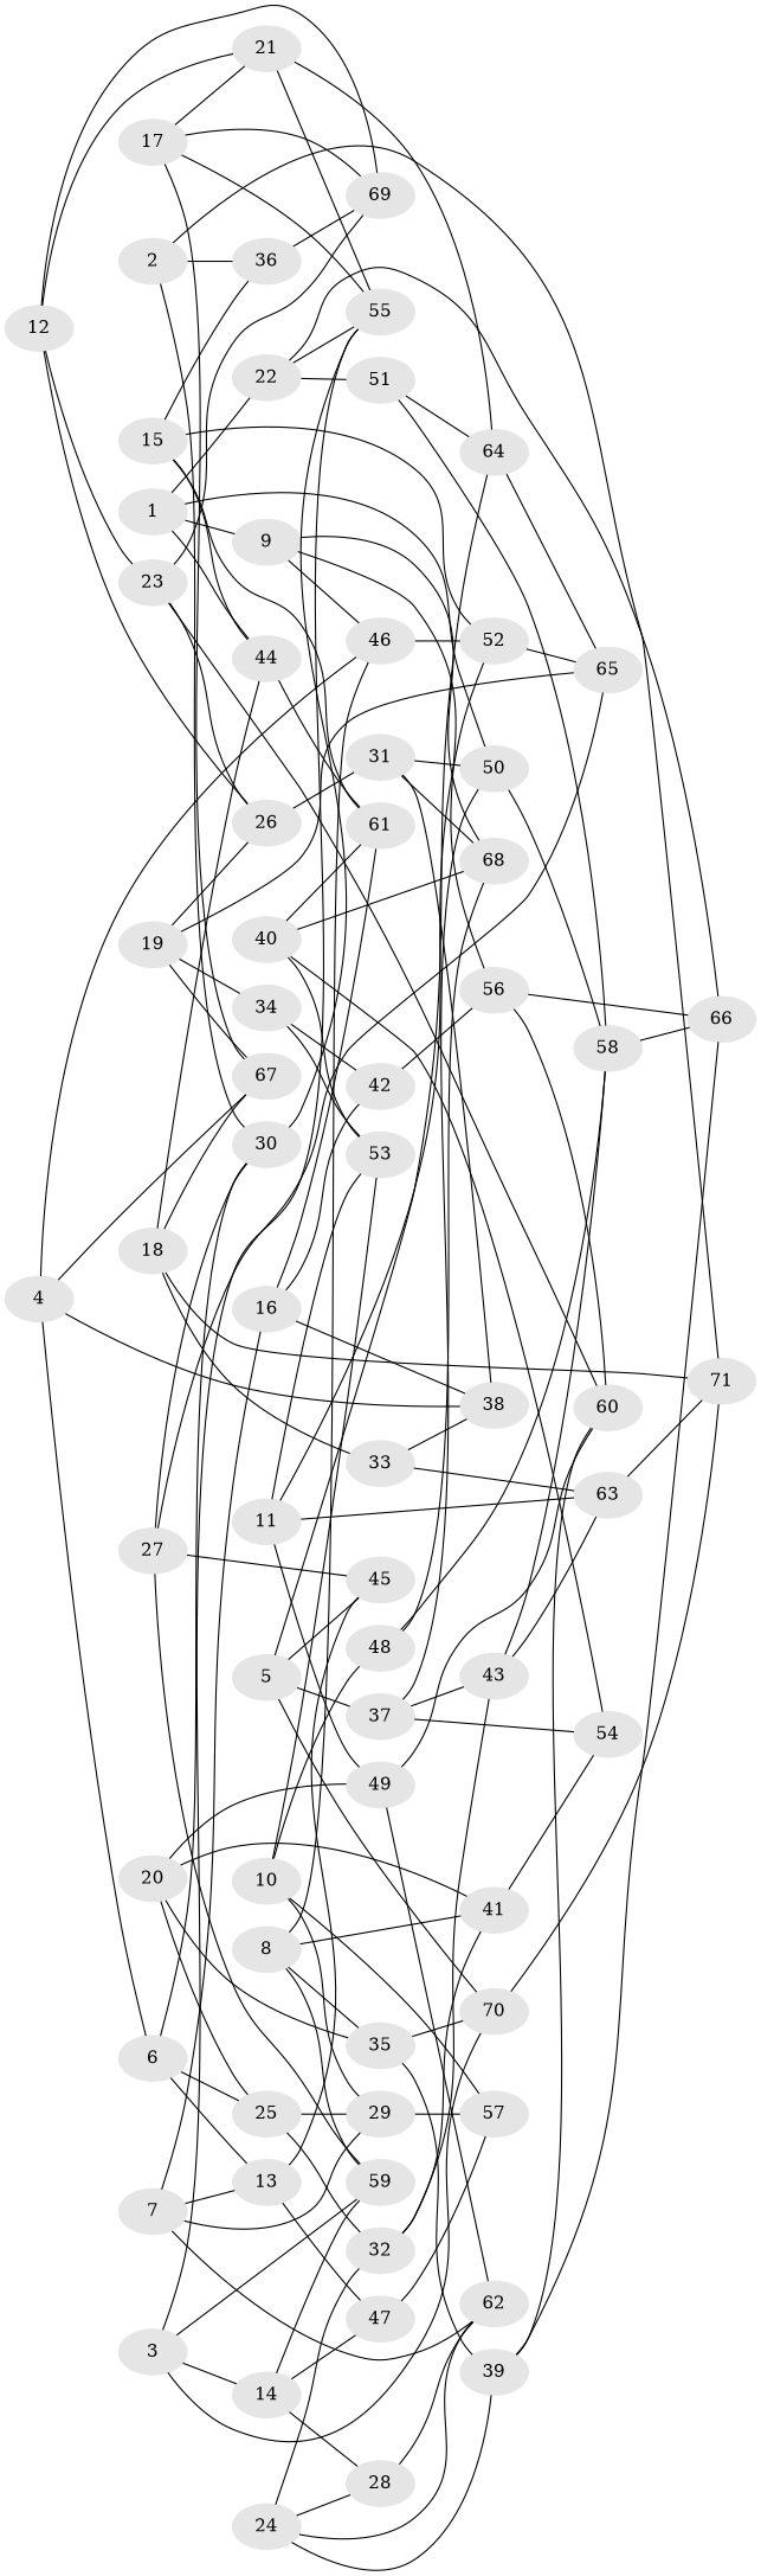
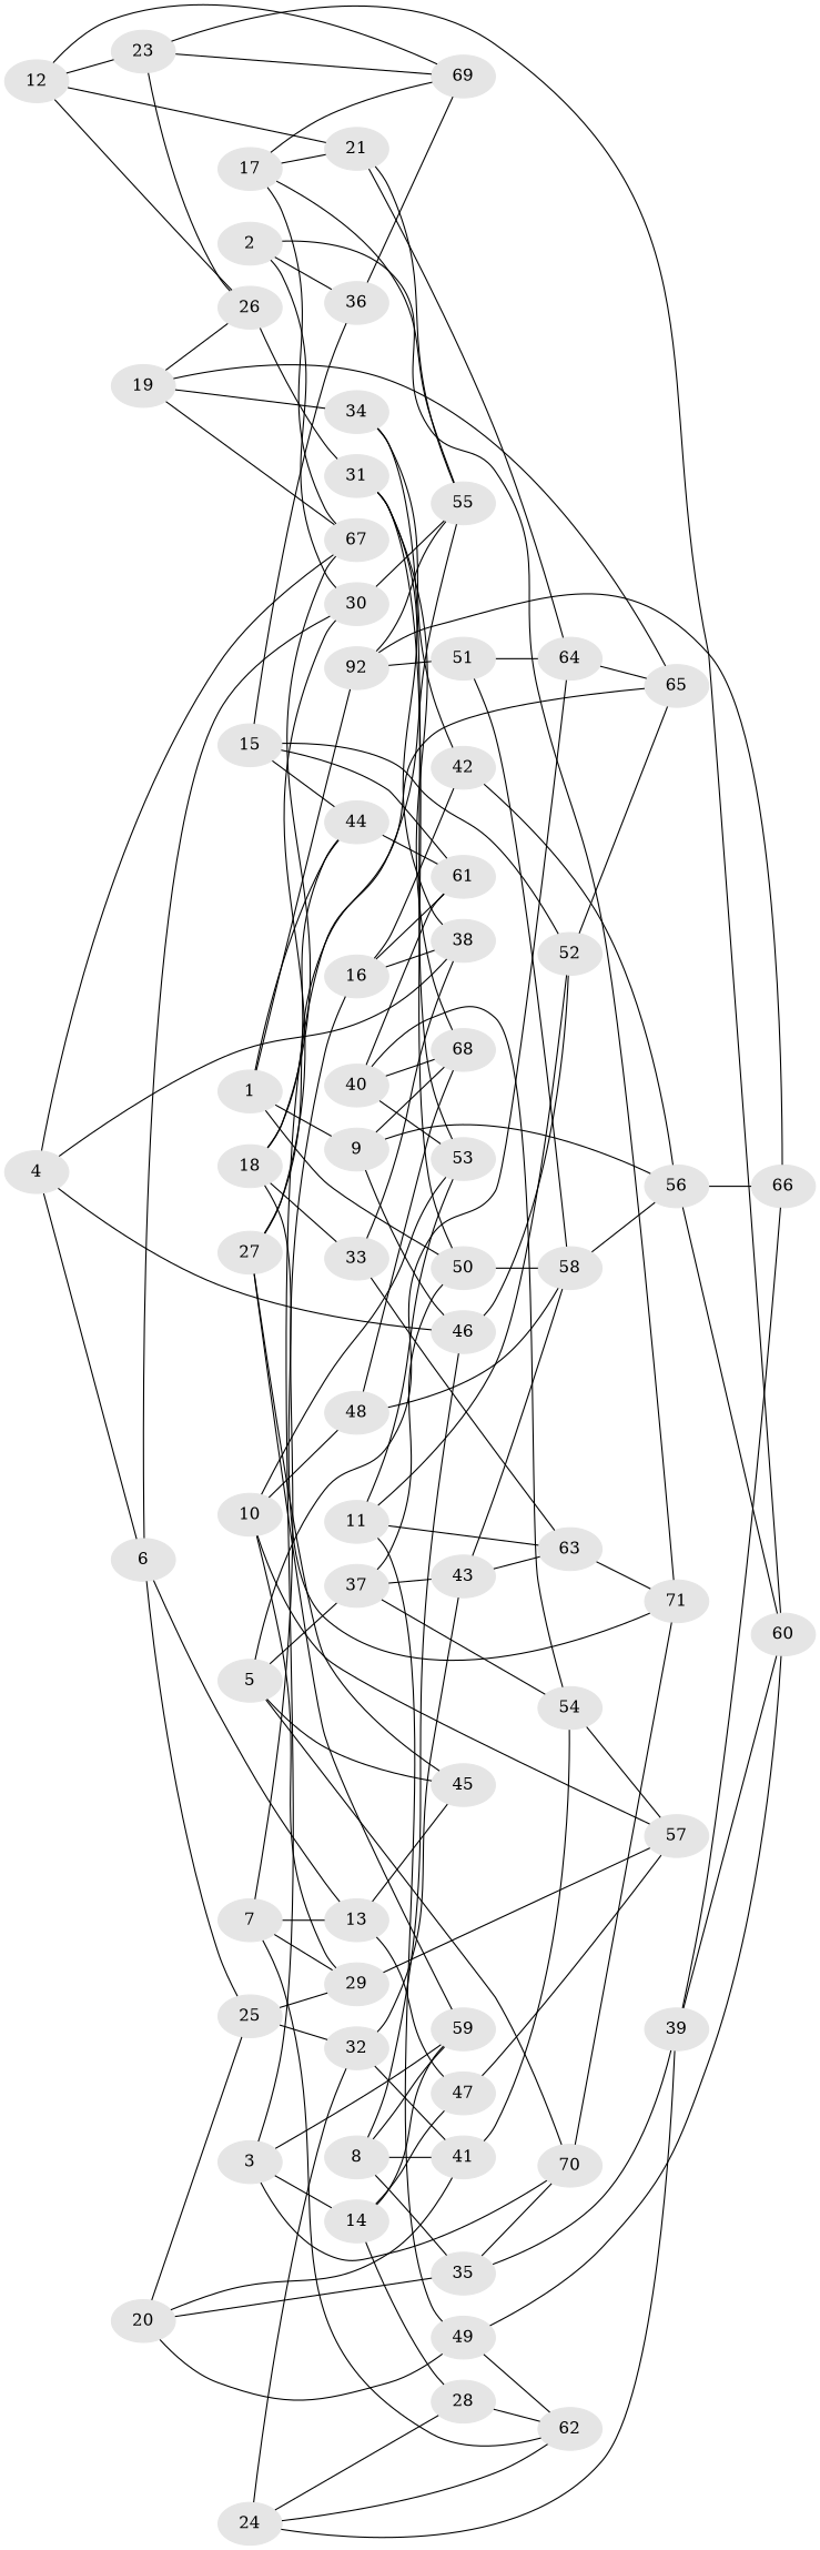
  graph {
    rankdir=LR
    node [color=gray90 style=filled]
    1
    9
-   22
+   22 [label=92]
    44
    50
    46
    56
    68
    55
    51
    66
    61
    58
    2
    30
    36
    71
    34
    53
    42
    69
    3
    14
    59
    70
    47
    28
    4
    6
    38
    67
    13
    25
    52
    5
    37
    45
    64
    43
    54
    65
    29
    32
    7
    16
    62
    57
    8
    35
    41
    39
    60
    10
    48
    11
    49
    63
    12
    21
    23
    26
    31
    15
    17
    18
    33
    19
    20
    24
    27
    40
    1 -- 9
    1 -- 22
    1 -- 44
    1 -- 50
    9 -- 46
    9 -- 56
    9 -- 68
    22 -- 55
    22 -- 51
    22 -- 66
    44 -- 61
    50 -- 58
    46 -- 52
    56 -- 66
    56 -- 60
    51 -- 58
    51 -- 64
-   58 -- 66
+   58 -- 56
    2 -- 30
    2 -- 36
    2 -- 71
    30 -- 55
    36 -- 69
    34 -- 53
    34 -- 42
    42 -- 56
    3 -- 55
    3 -- 14
    3 -- 59
    3 -- 70
    14 -- 59
    14 -- 47
    14 -- 28
    70 -- 71
    47 -- 57
    28 -- 62
    4 -- 46
    4 -- 6
    4 -- 38
    4 -- 67
    6 -- 30
    6 -- 13
    6 -- 25
    13 -- 47
    13 -- 45
    25 -- 29
    25 -- 32
    52 -- 65
    5 -- 70
    5 -- 37
    5 -- 45
    5 -- 64
    37 -- 50
    37 -- 43
    37 -- 54
    64 -- 65
    43 -- 58
    43 -- 63
+   54 -- 57
    29 -- 57
    32 -- 43
    32 -- 41
    7 -- 13
    7 -- 29
    7 -- 16
    7 -- 62
    16 -- 61
    16 -- 42
    16 -- 38
    8 -- 46
    8 -- 59
    8 -- 35
    8 -- 41
    35 -- 70
    35 -- 39
    41 -- 54
    39 -- 66
    39 -- 60
    10 -- 53
    10 -- 29
    10 -- 57
    10 -- 48
    48 -- 68
    48 -- 58
    11 -- 53
    11 -- 52
    11 -- 49
    11 -- 63
    49 -- 62
    49 -- 60
    63 -- 71
    12 -- 69
    12 -- 21
    12 -- 23
    12 -- 26
    21 -- 55
    21 -- 64
    23 -- 69
    23 -- 60
    23 -- 26
    26 -- 31
    31 -- 50
    31 -- 68
    31 -- 38
    15 -- 44
    15 -- 61
    15 -- 36
    15 -- 52
    17 -- 55
    17 -- 69
    17 -- 67
    17 -- 21
    18 -- 44
    18 -- 71
    18 -- 67
    18 -- 33
    33 -- 38
    33 -- 63
    19 -- 34
    19 -- 67
    19 -- 65
    19 -- 26
    20 -- 25
    20 -- 35
    20 -- 41
    20 -- 49
    24 -- 28
    24 -- 32
    24 -- 62
    24 -- 39
    27 -- 30
    27 -- 59
    27 -- 45
    27 -- 65
    40 -- 68
    40 -- 61
    40 -- 53
    40 -- 54
  }
